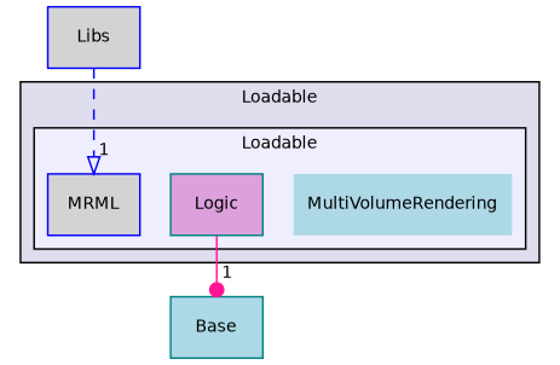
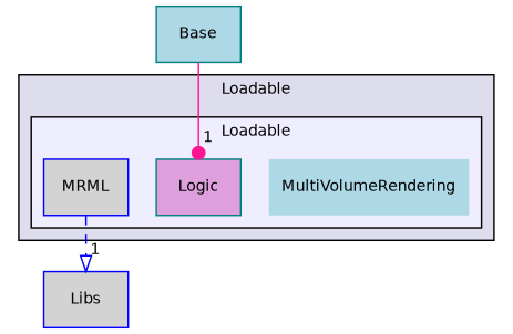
  digraph {
    compound=true
    node [color=teal fillcolor=lightblue fontname=Helvetica fontsize=10 shape=box style=filled]
    edge [headlabel=1 labeldistance=1.5 labelfontname=Helvetica labelfontsize=10]
    n1 [label=MultiVolumeRendering shape=plaintext]
    n2 [fillcolor=plum label=Logic]
    n3 [color=blue fillcolor=lightgrey label=MRML]
    n4 [label=Base]
    n5 [color=blue fillcolor=lightgrey label=Libs]
    subgraph cluster_1 {
      bgcolor="#ddddee"
      fontname=Helvetica
      fontsize=10
      label=Loadable
      pencolor=black
      subgraph cluster_2 {
        bgcolor="#eeeeff"
        fontname=Helvetica
        fontsize=10
        label=Loadable
        pencolor=black
        n1
        n2
        n3
      }
    }
-   n2 -> n4 [arrowhead=dot color=deeppink style=solid]
-   n5 -> n3 [arrowhead=onormal color=blue style=dashed]
+   n4 -> n2 [arrowhead=dot color=deeppink style=solid]
+   n3 -> n5 [arrowhead=onormal color=blue style=dashed]
  }
